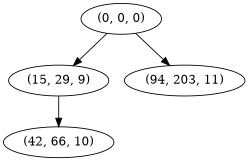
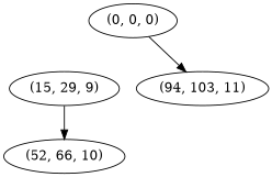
  digraph {
    "(0, 0, 0)"
    "(15, 29, 9)"
-   "(94, 103, 11)" [label="(94, 203, 11)"]
-   "(52, 66, 10)" [label="(42, 66, 10)"]
-   "(0, 0, 0)" -> "(15, 29, 9)"
+   "(94, 103, 11)"
+   "(52, 66, 10)"
    "(0, 0, 0)" -> "(94, 103, 11)"
    "(15, 29, 9)" -> "(52, 66, 10)"
  }
